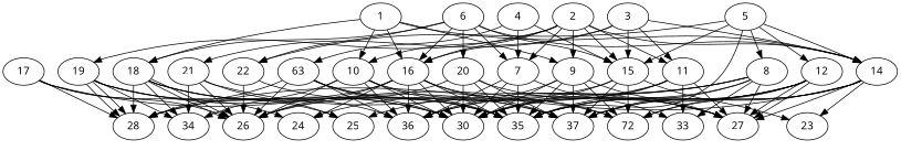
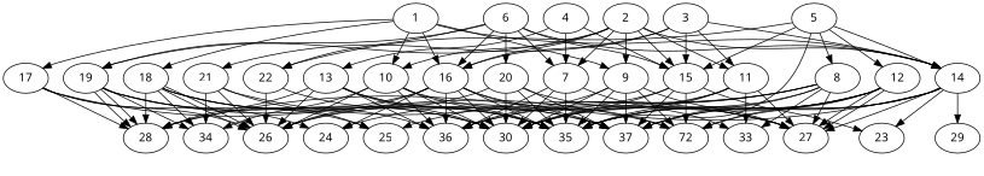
  digraph {
    fontname="Noto Sans"
    node [alpha=0.11 fontname="Noto Sans"]
    edge [fontname="Noto Sans"]
    1 [expect_size=59612414956208928]
    9 [alpha=0.18 expect_size=277120036508029344]
    10 [alpha=0.02 expect_size=7006710513825887232]
    14 [alpha=0.01 expect_size=6062344049575332864]
    16 [expect_size=3181922762432788299776]
    17 [alpha=0.15 expect_size=58194054233439862784]
    18 [alpha=0.09 expect_size=13751938383930955137024]
    30 [alpha=0.05 expect_size=429610878182776373248]
    35 [alpha=0.15 expect_size=11988582208060260352000]
    36 [alpha=0.07 expect_size=214569846082807072]
    27 [alpha=0.08 expect_size=35698549360028884]
    37 [alpha=0.04 expect_size=846225001401576]
    n13 [alpha=0.18 expect_size=6658916042682554368 label=72]
    26 [expect_size=16026361961203418]
    34 [alpha=0.09 expect_size=12049992014946572959744]
    28 [alpha=0.09 expect_size=15802760967932621094912]
    23 [expect_size=133604722887098368000]
+   29 [alpha=0.06 expect_size=3316706762476841074688]
    24 [alpha=0.04 expect_size=324841424655908544]
    2 [alpha=0.03 expect_size=12606860159677336911872]
    7 [alpha=0.07 expect_size=8805408589478701]
    11 [alpha=0.03 expect_size=93270294328498864]
    15 [alpha=0.19 expect_size=8262893363834210304]
    19 [alpha=0.15 expect_size=55361699213473632]
    33 [alpha=0.14 expect_size=3970428374207738937344]
    25 [alpha=0.03 expect_size=1083959024526727808]
    3 [alpha=0.19 expect_size=1760965859796890681344]
    21 [alpha=0.06 expect_size=27939089697197940]
    4 [alpha=0.01 expect_size=64832175195750512]
-   13 [alpha=0.06 expect_size=9417329048709310464 label=63]
+   13 [alpha=0.06 expect_size=9417329048709310464]
    5 [alpha=0.17 expect_size=12947230703018358784]
    8 [alpha=0.15 expect_size=642866413473007403008]
    12 [alpha=0.06 expect_size=1513308529829097766912]
    22 [expect_size=43949398741067240]
    6 [alpha=0.16 expect_size=2395940046436961353728]
    20 [alpha=0.14 expect_size=150765547632826208]
    1 -> 9
    1 -> 10
    1 -> 14
    1 -> 16
+   1 -> 17
    1 -> 18
    9 -> 30
    9 -> 35
    9 -> 36
    9 -> 27
    9 -> 37
    9 -> n13
    10 -> 30
    10 -> 35
    10 -> 36
    10 -> 27
    10 -> 26
    10 -> 34
    14 -> 35
    14 -> 27
    14 -> 37
    14 -> n13
    14 -> 28
    14 -> 23
+   14 -> 29
    16 -> 30
    16 -> 35
    16 -> 36
    16 -> 37
    16 -> n13
    16 -> 26
    16 -> 28
    16 -> 24
    17 -> n13
    17 -> 26
    17 -> 28
    17 -> 24
    18 -> 30
    18 -> 35
    18 -> 36
    18 -> 26
    18 -> 26
    18 -> 34
    18 -> 28
    2 -> 9
    2 -> 10
    2 -> 14
    2 -> 16
    2 -> 7
    2 -> 11
    2 -> 15
    2 -> 19
    7 -> 30
    7 -> 35
    7 -> 36
    7 -> 33
    11 -> 30
    11 -> 35
    11 -> 27
    11 -> 24
    11 -> 33
    15 -> 30
    15 -> 37
    15 -> n13
    15 -> 26
    15 -> 23
    19 -> 30
    19 -> 37
    19 -> 34
    19 -> 28
    19 -> 28
    19 -> 25
    3 -> 14
    3 -> 16
    3 -> 11
    3 -> 15
    3 -> 21
    21 -> 27
    21 -> 26
    21 -> 34
    21 -> 25
    4 -> 7
    4 -> 15
    4 -> 13
    13 -> 30
    13 -> 35
    13 -> 36
    13 -> 37
    13 -> 26
    13 -> 28
    5 -> 14
    5 -> 35
    5 -> 15
    5 -> 8
    5 -> 12
    5 -> 22
    8 -> 30
    8 -> 35
    8 -> 36
    8 -> 27
    8 -> 37
    8 -> 33
    8 -> 25
    12 -> 30
    12 -> 35
    12 -> 36
    12 -> 27
    12 -> 27
    12 -> 37
    12 -> n13
    22 -> 35
    22 -> 26
    6 -> 14
    6 -> 16
    6 -> 7
    6 -> 15
-   6 -> 18
+   6 -> 19
    6 -> 22
    6 -> 20
    20 -> 30
    20 -> 35
    20 -> 27
    20 -> 37
    20 -> 26
  }
